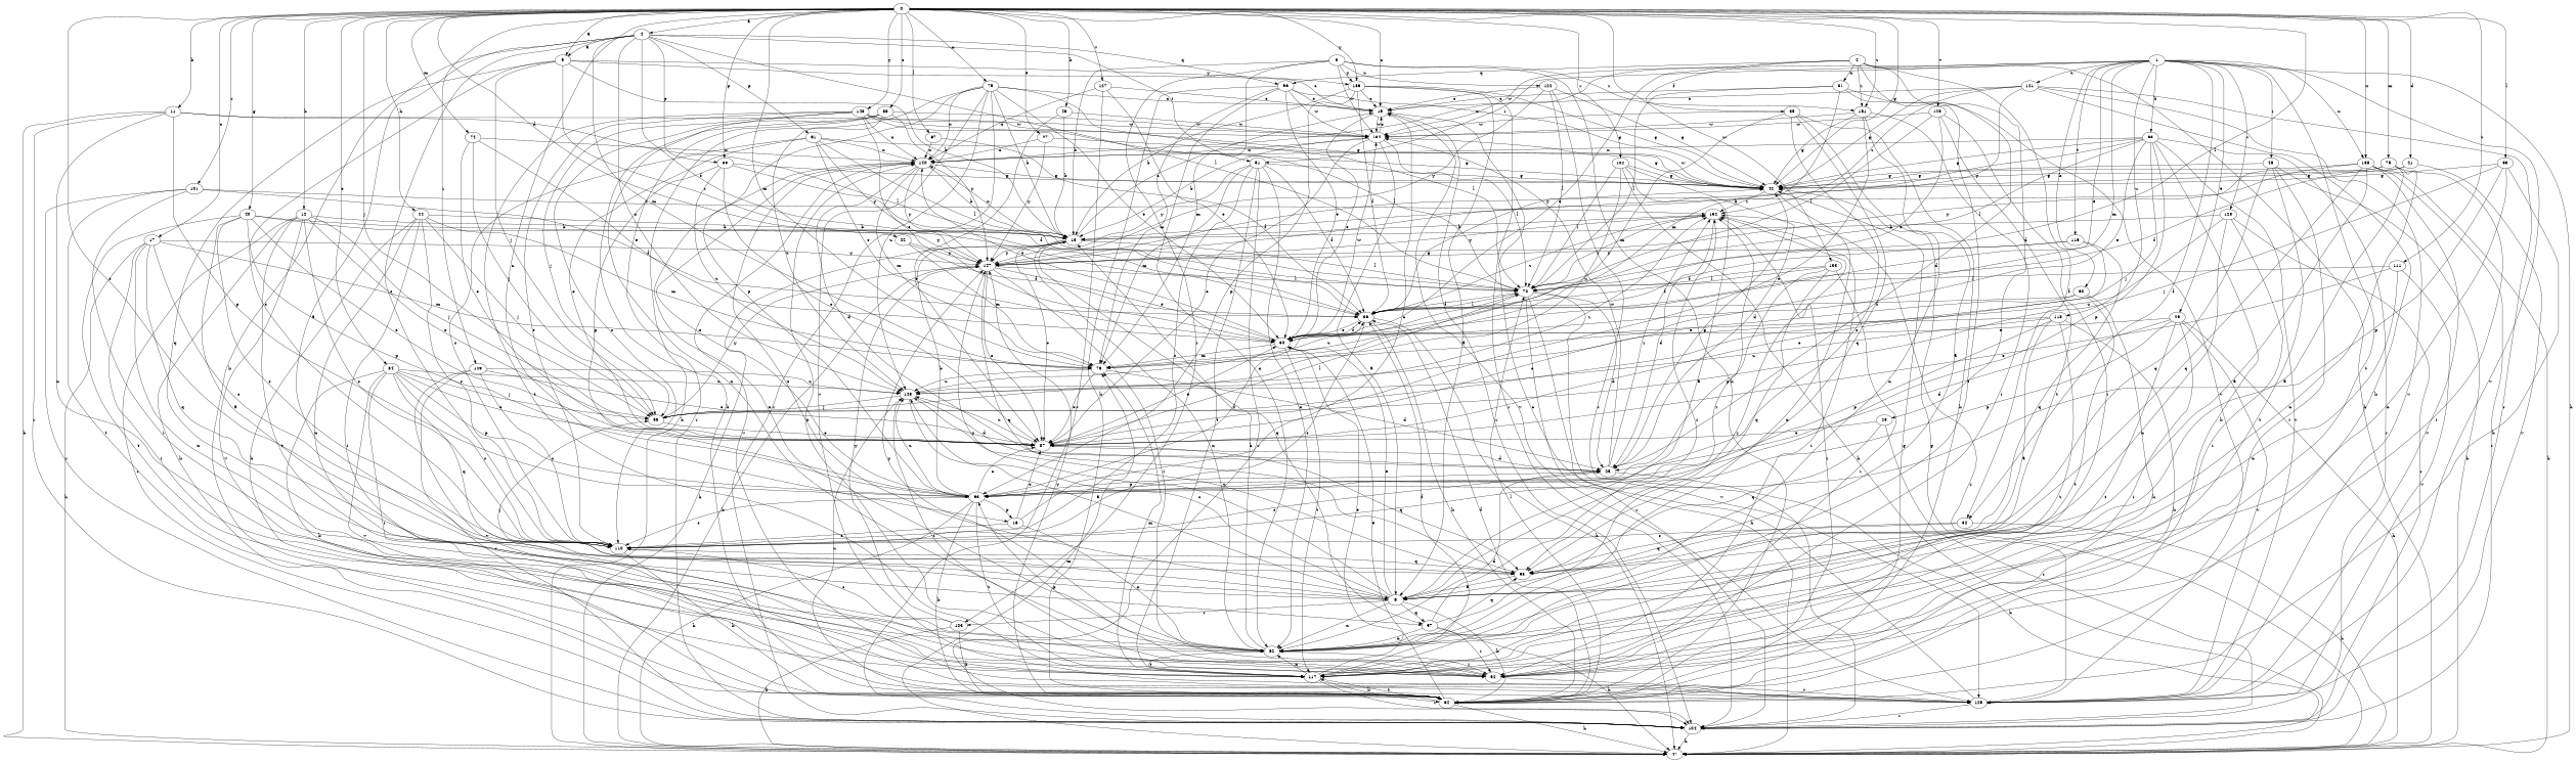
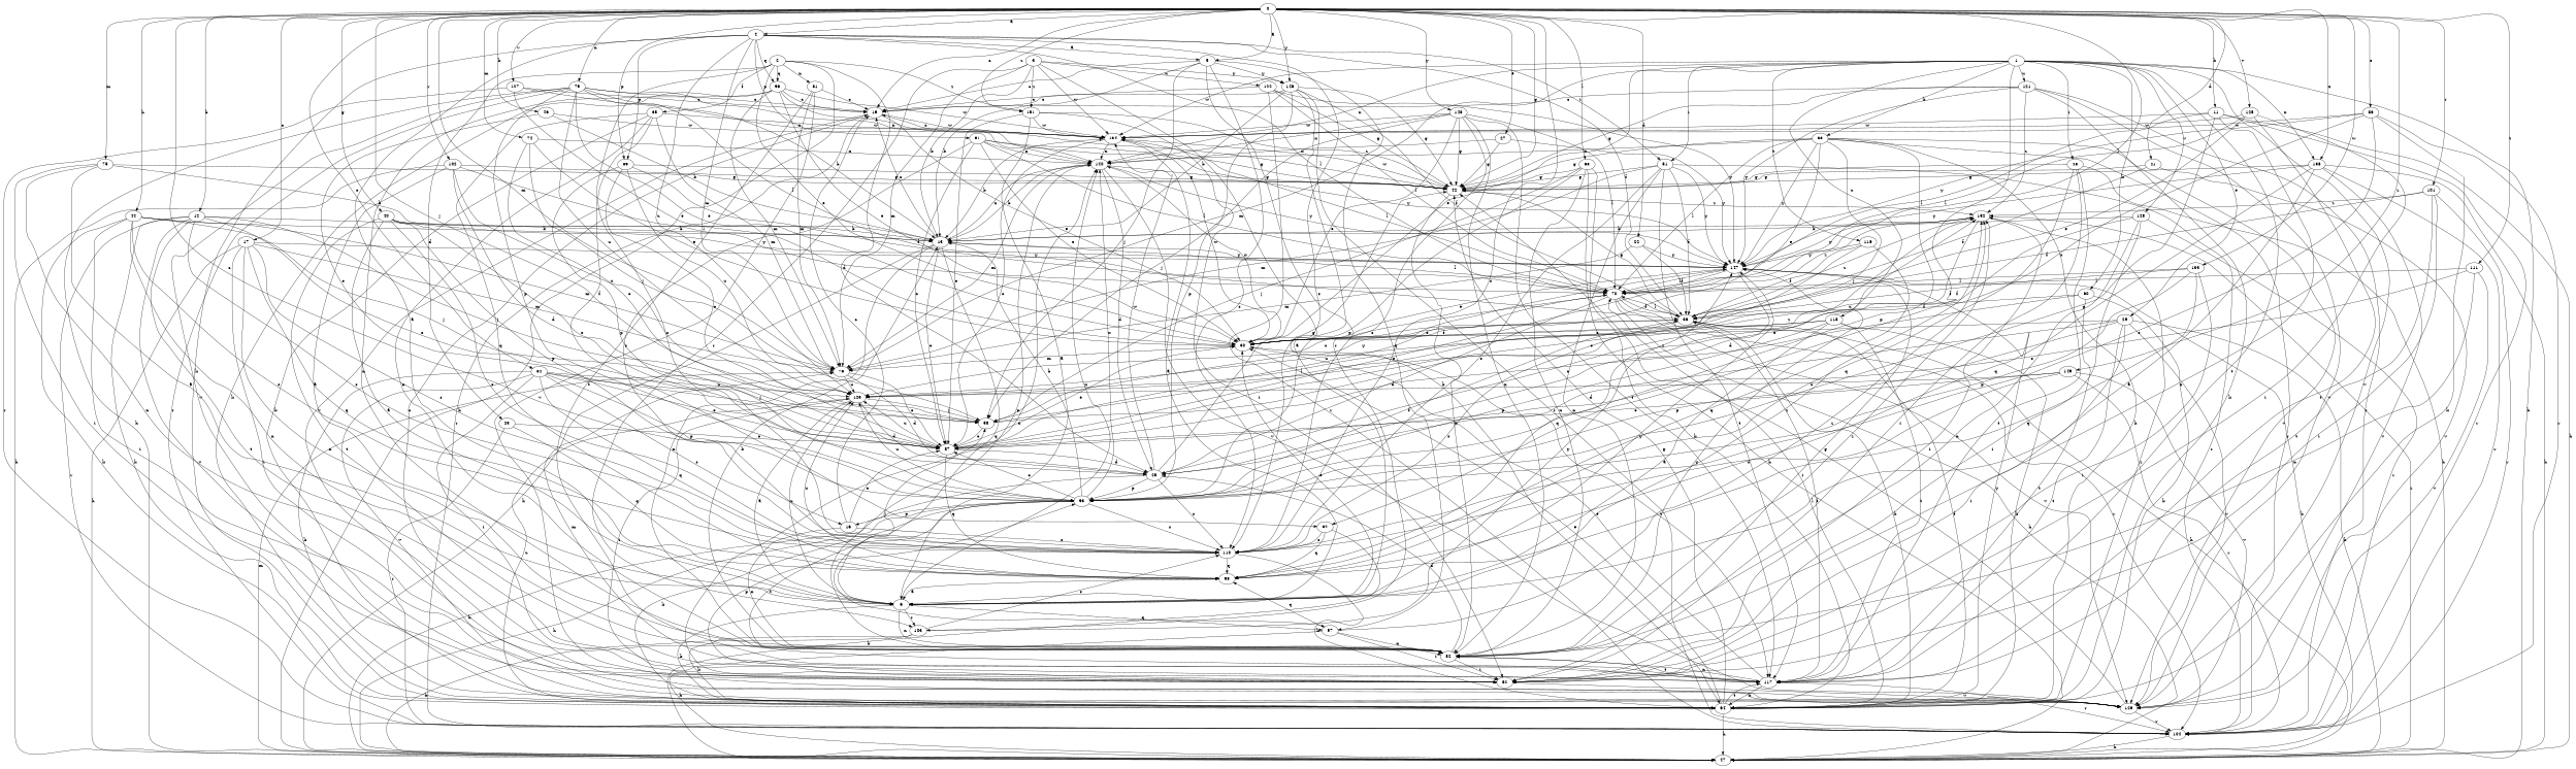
  strict digraph {
    0
    4
    5
    11
    12
    16
    17
    19
    21
    22
    27
    40
    42
    44
    46
    58
-   67
    68
    70
    74
    75
    76
    79
    84
    86
    89
    101
    102
    110
    111
    125
    127
    133
    138
    143
-   146 [label=186]
+   146
    149
    151
    51
    96
    64
    6
    36
    91
    123
    13
    103
    97
    134
    47
    82
    93
    104
    117
    129
    87
    147
    52
    98
    30
    140
    152
    25
    1
    29
    32
    48
    60
    63
    116
    118
    121
    128
    2
    23
    35
    81
    3
    122
    0 -> 4 [label=a]
    0 -> 5 [label=a]
    0 -> 11 [label=b]
    0 -> 12 [label=b]
    0 -> 16 [label=c]
    0 -> 17 [label=c]
    0 -> 19 [label=c]
    0 -> 21 [label=d]
    0 -> 22 [label=d]
    0 -> 27 [label=e]
    0 -> 40 [label=g]
    0 -> 42 [label=g]
    0 -> 44 [label=h]
    0 -> 46 [label=h]
    0 -> 58 [label=j]
-   0 -> 67 [label=l]
    0 -> 68 [label=l]
    0 -> 70 [label=l]
    0 -> 74 [label=m]
    0 -> 75 [label=m]
    0 -> 76 [label=m]
    0 -> 79 [label=n]
    0 -> 84 [label=o]
    0 -> 86 [label=o]
    0 -> 89 [label=p]
    0 -> 101 [label=r]
    0 -> 102 [label=r]
    0 -> 110 [label=s]
    0 -> 111 [label=t]
    0 -> 125 [label=v]
    0 -> 127 [label=v]
    0 -> 133 [label=w]
    0 -> 138 [label=x]
    0 -> 143 [label=y]
    0 -> 146 [label=y]
    0 -> 149 [label=z]
    0 -> 151 [label=z]
    4 -> 5 [label=a]
    4 -> 70 [label=l]
    4 -> 76 [label=m]
    4 -> 89 [label=p]
    4 -> 110 [label=s]
    4 -> 51 [label=i]
    4 -> 96 [label=q]
    4 -> 64 [label=k]
    4 -> 6 [label=a]
    4 -> 36 [label=f]
    4 -> 91 [label=p]
    4 -> 123 [label=u]
    5 -> 19 [label=c]
    5 -> 58 [label=j]
    5 -> 110 [label=s]
    5 -> 146 [label=y]
    5 -> 13 [label=b]
-   5 -> 36 [label=r]
+   5 -> 103 [label=r]
    5 -> 97 [label=q]
    11 -> 70 [label=l]
    11 -> 134 [label=w]
    11 -> 47 [label=h]
    11 -> 82 [label=n]
    11 -> 93 [label=p]
    11 -> 104 [label=r]
    12 -> 58 [label=j]
    12 -> 110 [label=s]
    12 -> 64 [label=k]
    12 -> 13 [label=b]
    12 -> 104 [label=r]
    12 -> 117 [label=t]
    12 -> 129 [label=v]
    12 -> 87 [label=o]
    16 -> 19 [label=c]
    16 -> 110 [label=s]
    16 -> 82 [label=n]
    16 -> 87 [label=o]
    17 -> 76 [label=m]
    17 -> 110 [label=s]
    17 -> 47 [label=h]
    17 -> 82 [label=n]
    17 -> 147 [label=y]
    17 -> 52 [label=i]
    17 -> 98 [label=q]
    19 -> 134 [label=w]
    19 -> 104 [label=r]
    19 -> 129 [label=v]
    19 -> 30 [label=e]
    21 -> 42 [label=g]
    21 -> 36 [label=f]
    21 -> 129 [label=v]
    22 -> 76 [label=m]
    22 -> 36 [label=f]
    22 -> 147 [label=y]
    27 -> 42 [label=g]
    27 -> 147 [label=y]
    27 -> 140 [label=x]
    40 -> 110 [label=s]
    40 -> 6 [label=a]
    40 -> 13 [label=b]
    40 -> 93 [label=p]
    40 -> 117 [label=t]
    40 -> 87 [label=o]
    40 -> 147 [label=y]
    42 -> 134 [label=w]
    42 -> 82 [label=n]
    42 -> 152 [label=z]
    44 -> 58 [label=j]
    44 -> 76 [label=m]
    44 -> 110 [label=s]
    44 -> 64 [label=k]
    44 -> 13 [label=b]
    44 -> 82 [label=n]
    44 -> 52 [label=i]
    46 -> 13 [label=b]
    46 -> 134 [label=w]
    46 -> 87 [label=o]
    58 -> 87 [label=o]
    58 -> 147 [label=y]
    58 -> 152 [label=z]
-   67 -> 36 [label=f]
-   67 -> 140 [label=x]
    68 -> 42 [label=g]
    68 -> 58 [label=j]
    68 -> 64 [label=k]
+   68 -> 47 [label=h]
    68 -> 82 [label=n]
    68 -> 93 [label=p]
    70 -> 36 [label=f]
    70 -> 123 [label=u]
    70 -> 47 [label=h]
    70 -> 104 [label=r]
    70 -> 129 [label=v]
    70 -> 152 [label=z]
    70 -> 25 [label=d]
    74 -> 58 [label=j]
    74 -> 87 [label=o]
    74 -> 30 [label=e]
    74 -> 140 [label=x]
    75 -> 42 [label=g]
    75 -> 6 [label=a]
    75 -> 13 [label=b]
    75 -> 82 [label=n]
    75 -> 52 [label=i]
    76 -> 123 [label=u]
    76 -> 87 [label=o]
    76 -> 25 [label=d]
    79 -> 19 [label=c]
    79 -> 70 [label=l]
    79 -> 123 [label=u]
    79 -> 13 [label=b]
    79 -> 47 [label=h]
    79 -> 93 [label=p]
    79 -> 104 [label=r]
    79 -> 129 [label=v]
    79 -> 30 [label=e]
    79 -> 140 [label=x]
    84 -> 58 [label=j]
    84 -> 110 [label=s]
    84 -> 64 [label=k]
    84 -> 123 [label=u]
    84 -> 93 [label=p]
    84 -> 129 [label=v]
    84 -> 87 [label=o]
    84 -> 52 [label=i]
    84 -> 98 [label=q]
    86 -> 110 [label=s]
    86 -> 64 [label=k]
    86 -> 123 [label=u]
    86 -> 134 [label=w]
    86 -> 104 [label=r]
    86 -> 147 [label=y]
    89 -> 42 [label=g]
    89 -> 36 [label=f]
    89 -> 123 [label=u]
    89 -> 93 [label=p]
    89 -> 87 [label=o]
    101 -> 36 [label=f]
    101 -> 104 [label=r]
    101 -> 117 [label=t]
    101 -> 52 [label=i]
    101 -> 152 [label=z]
    102 -> 42 [label=g]
    102 -> 70 [label=l]
    102 -> 6 [label=a]
    102 -> 123 [label=u]
    102 -> 47 [label=h]
    102 -> 25 [label=d]
    110 -> 64 [label=k]
    110 -> 98 [label=q]
    111 -> 70 [label=l]
    111 -> 82 [label=n]
    111 -> 129 [label=v]
    111 -> 87 [label=o]
    125 -> 70 [label=l]
    125 -> 134 [label=w]
    125 -> 117 [label=t]
    125 -> 52 [label=i]
    125 -> 30 [label=e]
    127 -> 19 [label=c]
    127 -> 104 [label=r]
    127 -> 30 [label=e]
    127 -> 140 [label=x]
    133 -> 70 [label=l]
    133 -> 36 [label=f]
    133 -> 93 [label=p]
    133 -> 52 [label=i]
    133 -> 98 [label=q]
    138 -> 42 [label=g]
    138 -> 6 [label=a]
    138 -> 47 [label=h]
    138 -> 104 [label=r]
    138 -> 129 [label=v]
    138 -> 147 [label=y]
    138 -> 98 [label=q]
    143 -> 42 [label=g]
    143 -> 58 [label=j]
    143 -> 70 [label=l]
    143 -> 110 [label=s]
    143 -> 134 [label=w]
    143 -> 82 [label=n]
    143 -> 117 [label=t]
    143 -> 30 [label=e]
    143 -> 140 [label=x]
    146 -> 19 [label=c]
    146 -> 42 [label=g]
    146 -> 6 [label=a]
    146 -> 36 [label=f]
    146 -> 13 [label=b]
    146 -> 93 [label=p]
    146 -> 104 [label=r]
    149 -> 110 [label=s]
    149 -> 123 [label=u]
    149 -> 104 [label=r]
    149 -> 129 [label=v]
    149 -> 87 [label=o]
-   151 -> 42 [label=g]
+   151 -> 42 [label=z]
    151 -> 6 [label=a]
    151 -> 134 [label=w]
    151 -> 87 [label=o]
    151 -> 52 [label=i]
    51 -> 42 [label=g]
    51 -> 76 [label=m]
    51 -> 110 [label=s]
    51 -> 36 [label=f]
    51 -> 82 [label=n]
    51 -> 104 [label=r]
    51 -> 117 [label=t]
    51 -> 147 [label=y]
    96 -> 19 [label=c]
    96 -> 42 [label=g]
    96 -> 76 [label=m]
    96 -> 64 [label=k]
    96 -> 134 [label=w]
    96 -> 82 [label=n]
    96 -> 30 [label=e]
    64 -> 42 [label=g]
    64 -> 70 [label=l]
    64 -> 36 [label=f]
    64 -> 123 [label=u]
    64 -> 47 [label=h]
    64 -> 117 [label=t]
    64 -> 147 [label=y]
    64 -> 30 [label=e]
    64 -> 152 [label=z]
    6 -> 58 [label=j]
    6 -> 64 [label=k]
    6 -> 123 [label=u]
    6 -> 103 [label=r]
    6 -> 97 [label=q]
    6 -> 82 [label=n]
    6 -> 147 [label=y]
    6 -> 30 [label=e]
    6 -> 140 [label=x]
    6 -> 152 [label=z]
    36 -> 42 [label=g]
    36 -> 70 [label=l]
    36 -> 110 [label=s]
    36 -> 64 [label=k]
    36 -> 47 [label=h]
    36 -> 30 [label=e]
    36 -> 152 [label=z]
    91 -> 42 [label=g]
    91 -> 70 [label=l]
    91 -> 110 [label=s]
    91 -> 87 [label=o]
    91 -> 147 [label=y]
    91 -> 30 [label=e]
    91 -> 140 [label=x]
    123 -> 58 [label=j]
    123 -> 6 [label=a]
    123 -> 52 [label=i]
    123 -> 25 [label=d]
    13 -> 19 [label=c]
    13 -> 70 [label=l]
    13 -> 97 [label=q]
    13 -> 47 [label=h]
    13 -> 82 [label=n]
    13 -> 87 [label=o]
    13 -> 147 [label=y]
    13 -> 140 [label=x]
    103 -> 110 [label=s]
    103 -> 64 [label=k]
    103 -> 47 [label=h]
    103 -> 147 [label=y]
    97 -> 47 [label=h]
    97 -> 82 [label=n]
    97 -> 52 [label=i]
    97 -> 98 [label=q]
    97 -> 152 [label=z]
    134 -> 19 [label=c]
    134 -> 70 [label=l]
    134 -> 6 [label=a]
    134 -> 13 [label=b]
    134 -> 87 [label=o]
    134 -> 140 [label=x]
    47 -> 76 [label=m]
    47 -> 152 [label=z]
    82 -> 13 [label=b]
    82 -> 117 [label=t]
    82 -> 147 [label=y]
    82 -> 52 [label=i]
    82 -> 152 [label=z]
    82 -> 25 [label=d]
    93 -> 16 [label=p]
    93 -> 110 [label=s]
    93 -> 64 [label=k]
    93 -> 36 [label=f]
    93 -> 123 [label=u]
    93 -> 13 [label=b]
    93 -> 47 [label=h]
    93 -> 117 [label=t]
    93 -> 87 [label=o]
    93 -> 140 [label=x]
    104 -> 47 [label=h]
    117 -> 76 [label=m]
    117 -> 64 [label=k]
    117 -> 36 [label=f]
    117 -> 82 [label=n]
    117 -> 104 [label=r]
    117 -> 30 [label=e]
    129 -> 19 [label=c]
    129 -> 42 [label=g]
    129 -> 104 [label=r]
    87 -> 70 [label=l]
    87 -> 123 [label=u]
    87 -> 98 [label=q]
    87 -> 30 [label=e]
    87 -> 25 [label=d]
    147 -> 70 [label=l]
    147 -> 47 [label=h]
    147 -> 87 [label=o]
    147 -> 52 [label=i]
    147 -> 98 [label=q]
    147 -> 30 [label=e]
    52 -> 93 [label=p]
    52 -> 129 [label=v]
    52 -> 140 [label=x]
    98 -> 6 [label=a]
    98 -> 123 [label=u]
    30 -> 76 [label=m]
    30 -> 36 [label=f]
    30 -> 134 [label=w]
    30 -> 117 [label=t]
    30 -> 140 [label=x]
    140 -> 42 [label=g]
    140 -> 76 [label=m]
    140 -> 13 [label=b]
    140 -> 82 [label=n]
    140 -> 129 [label=v]
    140 -> 147 [label=y]
    140 -> 25 [label=d]
    152 -> 13 [label=b]
    152 -> 147 [label=y]
    152 -> 52 [label=i]
    152 -> 25 [label=d]
    25 -> 42 [label=g]
    25 -> 110 [label=s]
    25 -> 134 [label=w]
    25 -> 47 [label=h]
    25 -> 93 [label=p]
    25 -> 152 [label=z]
    1 -> 76 [label=m]
    1 -> 138 [label=x]
    1 -> 51 [label=i]
    1 -> 134 [label=w]
    1 -> 47 [label=h]
    1 -> 117 [label=t]
    1 -> 129 [label=v]
    1 -> 30 [label=e]
    1 -> 140 [label=x]
    1 -> 29 [label=e]
    1 -> 32 [label=f]
    1 -> 48 [label=i]
    1 -> 60 [label=k]
    1 -> 63 [label=k]
    1 -> 116 [label=t]
    1 -> 118 [label=u]
    1 -> 121 [label=u]
    1 -> 128 [label=v]
    29 -> 47 [label=h]
    29 -> 93 [label=p]
    29 -> 117 [label=t]
    29 -> 129 [label=v]
    29 -> 52 [label=i]
    29 -> 30 [label=e]
    29 -> 25 [label=d]
    32 -> 110 [label=s]
    32 -> 47 [label=h]
    32 -> 98 [label=q]
    48 -> 42 [label=g]
    48 -> 47 [label=h]
    48 -> 117 [label=t]
    48 -> 52 [label=i]
    48 -> 98 [label=q]
    60 -> 64 [label=k]
    60 -> 36 [label=f]
    60 -> 117 [label=t]
    60 -> 87 [label=o]
    63 -> 42 [label=g]
    63 -> 58 [label=j]
    63 -> 70 [label=l]
    63 -> 64 [label=k]
    63 -> 93 [label=p]
    63 -> 104 [label=r]
    63 -> 129 [label=v]
    63 -> 147 [label=y]
    63 -> 30 [label=e]
    63 -> 140 [label=x]
    116 -> 36 [label=f]
    116 -> 87 [label=o]
    116 -> 147 [label=y]
    116 -> 98 [label=q]
    118 -> 64 [label=k]
    118 -> 6 [label=a]
    118 -> 123 [label=u]
    118 -> 93 [label=p]
    118 -> 117 [label=t]
    118 -> 30 [label=e]
    121 -> 19 [label=c]
    121 -> 42 [label=g]
    121 -> 64 [label=k]
    121 -> 104 [label=r]
    121 -> 129 [label=v]
    121 -> 147 [label=y]
    121 -> 152 [label=z]
    128 -> 123 [label=u]
    128 -> 13 [label=b]
    128 -> 82 [label=n]
    128 -> 104 [label=r]
    128 -> 52 [label=i]
    2 -> 151 [label=z]
    2 -> 96 [label=q]
    2 -> 47 [label=h]
    2 -> 30 [label=e]
    2 -> 25 [label=d]
    2 -> 32 [label=f]
    2 -> 23 [label=d]
    2 -> 35 [label=f]
    2 -> 81 [label=n]
    23 -> 104 [label=r]
    23 -> 87 [label=o]
    23 -> 98 [label=q]
    35 -> 76 [label=m]
    35 -> 110 [label=s]
    35 -> 64 [label=k]
    35 -> 134 [label=w]
    35 -> 82 [label=n]
    35 -> 98 [label=q]
    81 -> 19 [label=c]
-   81 -> 70 [label=l]
    81 -> 76 [label=m]
    81 -> 117 [label=t]
    81 -> 129 [label=v]
    3 -> 76 [label=m]
    3 -> 146 [label=y]
    3 -> 151 [label=z]
    3 -> 64 [label=k]
    3 -> 13 [label=b]
    3 -> 103 [label=r]
    3 -> 134 [label=w]
    3 -> 122 [label=u]
    122 -> 19 [label=c]
    122 -> 42 [label=g]
    122 -> 70 [label=l]
    122 -> 104 [label=r]
    122 -> 147 [label=y]
  }
